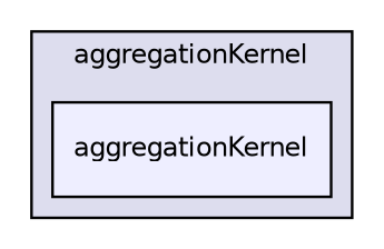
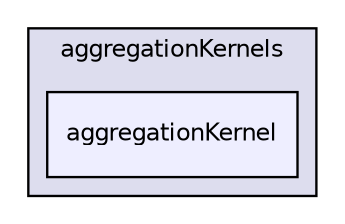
  digraph {
    compound=true
    rankdir=LR
    n1 [fillcolor="#eeeeff" fontname=Helvetica fontsize=10 label=aggregationKernel pencolor=black shape=box style=filled]
    subgraph cluster_1 {
      bgcolor="#ddddee"
      fontname=Helvetica
      fontsize=10
-     label=aggregationKernel
+     label=aggregationKernels
      pencolor=black
      n1
    }
  }
